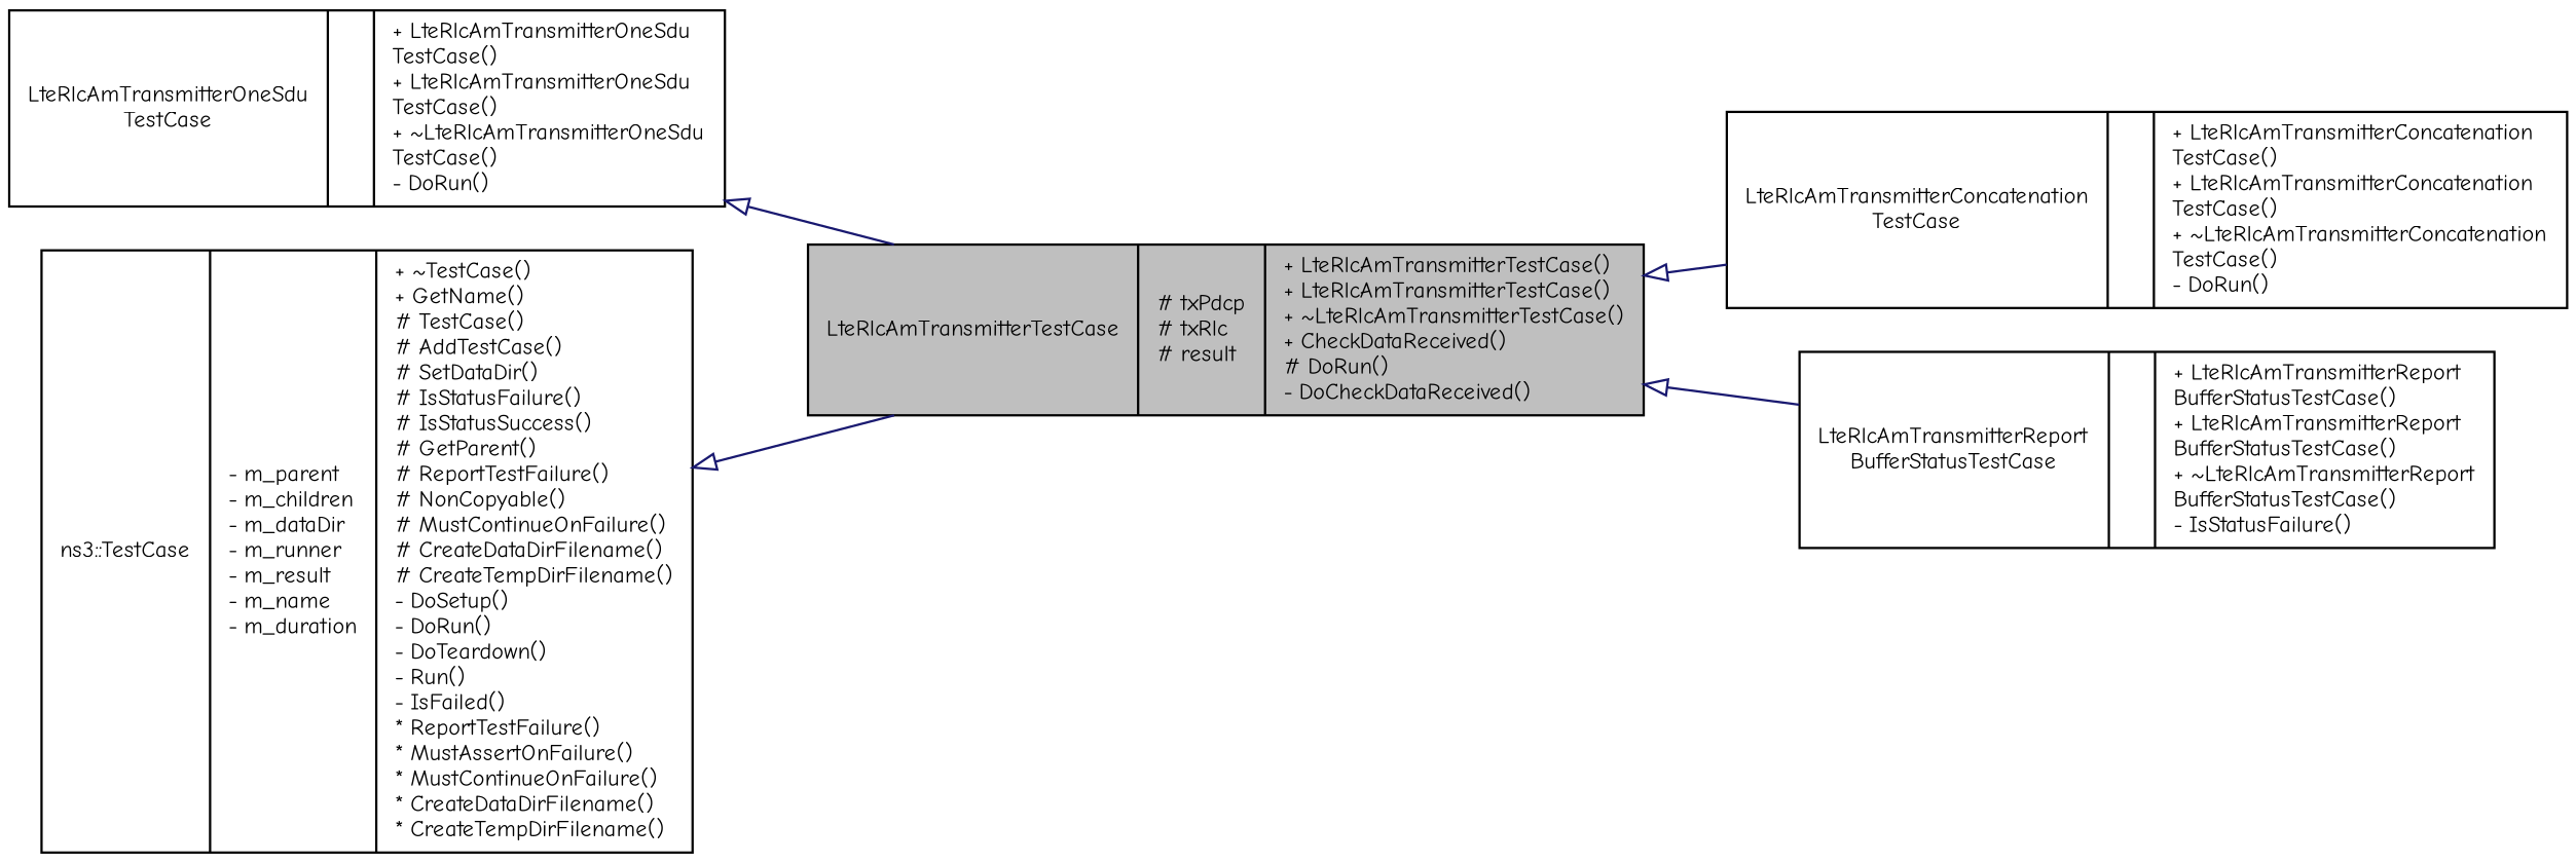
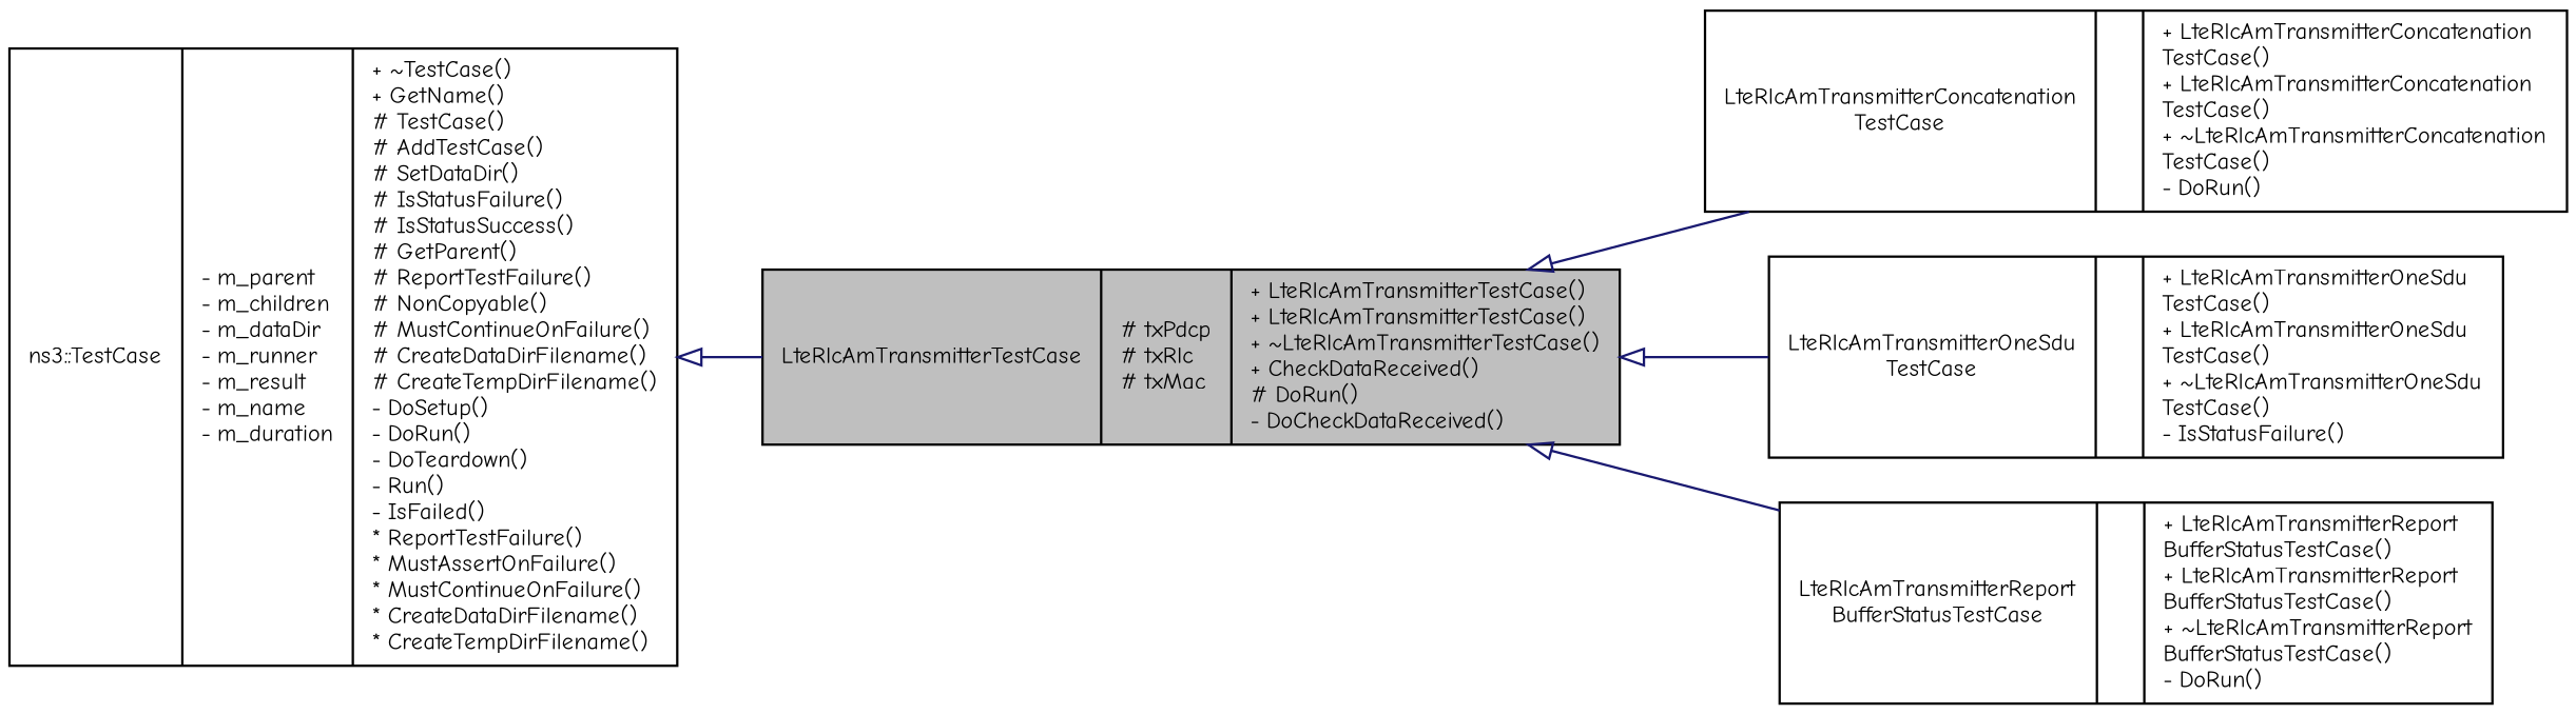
  digraph {
    fontname="Comic Neue"
    rankdir=LR
    node [color=black fillcolor=white fontname="Comic Neue" fontsize=10 shape=record style=filled]
    edge [arrowtail=onormal color=midnightblue dir=back fontname="Comic Neue" fontsize=10 labelfontname=Helvetica labelfontsize=10 style=solid]
-   n1 [fillcolor=grey75 fontcolor=black height=0.2 label="{LteRlcAmTransmitterTestCase\n|# txPdcp\l# txRlc\l# result\l|+ LteRlcAmTransmitterTestCase()\l+ LteRlcAmTransmitterTestCase()\l+ ~LteRlcAmTransmitterTestCase()\l+ CheckDataReceived()\l# DoRun()\l- DoCheckDataReceived()\l}" width=0.4]
+   n1 [fillcolor=grey75 fontcolor=black height=0.2 label="{LteRlcAmTransmitterTestCase\n|# txPdcp\l# txRlc\l# txMac\l|+ LteRlcAmTransmitterTestCase()\l+ LteRlcAmTransmitterTestCase()\l+ ~LteRlcAmTransmitterTestCase()\l+ CheckDataReceived()\l# DoRun()\l- DoCheckDataReceived()\l}" width=0.4]
    n2 [height=0.2 label="{LteRlcAmTransmitterConcatenation\lTestCase\n||+ LteRlcAmTransmitterConcatenation\lTestCase()\l+ LteRlcAmTransmitterConcatenation\lTestCase()\l+ ~LteRlcAmTransmitterConcatenation\lTestCase()\l- DoRun()\l}" width=0.4]
-   n3 [height=0.2 label="{LteRlcAmTransmitterOneSdu\lTestCase\n||+ LteRlcAmTransmitterOneSdu\lTestCase()\l+ LteRlcAmTransmitterOneSdu\lTestCase()\l+ ~LteRlcAmTransmitterOneSdu\lTestCase()\l- DoRun()\l}" width=0.4]
-   n4 [height=0.2 label="{LteRlcAmTransmitterReport\lBufferStatusTestCase\n||+ LteRlcAmTransmitterReport\lBufferStatusTestCase()\l+ LteRlcAmTransmitterReport\lBufferStatusTestCase()\l+ ~LteRlcAmTransmitterReport\lBufferStatusTestCase()\l- IsStatusFailure()\l}" width=0.4]
+   n3 [height=0.2 label="{LteRlcAmTransmitterOneSdu\lTestCase\n||+ LteRlcAmTransmitterOneSdu\lTestCase()\l+ LteRlcAmTransmitterOneSdu\lTestCase()\l+ ~LteRlcAmTransmitterOneSdu\lTestCase()\l- IsStatusFailure()\l}" width=0.4]
+   n4 [height=0.2 label="{LteRlcAmTransmitterReport\lBufferStatusTestCase\n||+ LteRlcAmTransmitterReport\lBufferStatusTestCase()\l+ LteRlcAmTransmitterReport\lBufferStatusTestCase()\l+ ~LteRlcAmTransmitterReport\lBufferStatusTestCase()\l- DoRun()\l}" width=0.4]
    n5 [height=0.2 label="{ns3::TestCase\n|- m_parent\l- m_children\l- m_dataDir\l- m_runner\l- m_result\l- m_name\l- m_duration\l|+ ~TestCase()\l+ GetName()\l# TestCase()\l# AddTestCase()\l# SetDataDir()\l# IsStatusFailure()\l# IsStatusSuccess()\l# GetParent()\l# ReportTestFailure()\l# NonCopyable()\l# MustContinueOnFailure()\l# CreateDataDirFilename()\l# CreateTempDirFilename()\l- DoSetup()\l- DoRun()\l- DoTeardown()\l- Run()\l- IsFailed()\l* ReportTestFailure()\l* MustAssertOnFailure()\l* MustContinueOnFailure()\l* CreateDataDirFilename()\l* CreateTempDirFilename()\l}" width=0.4]
    n1 -> n2
-   n3 -> n1
+   n1 -> n3
    n1 -> n4
    n5 -> n1
  }
